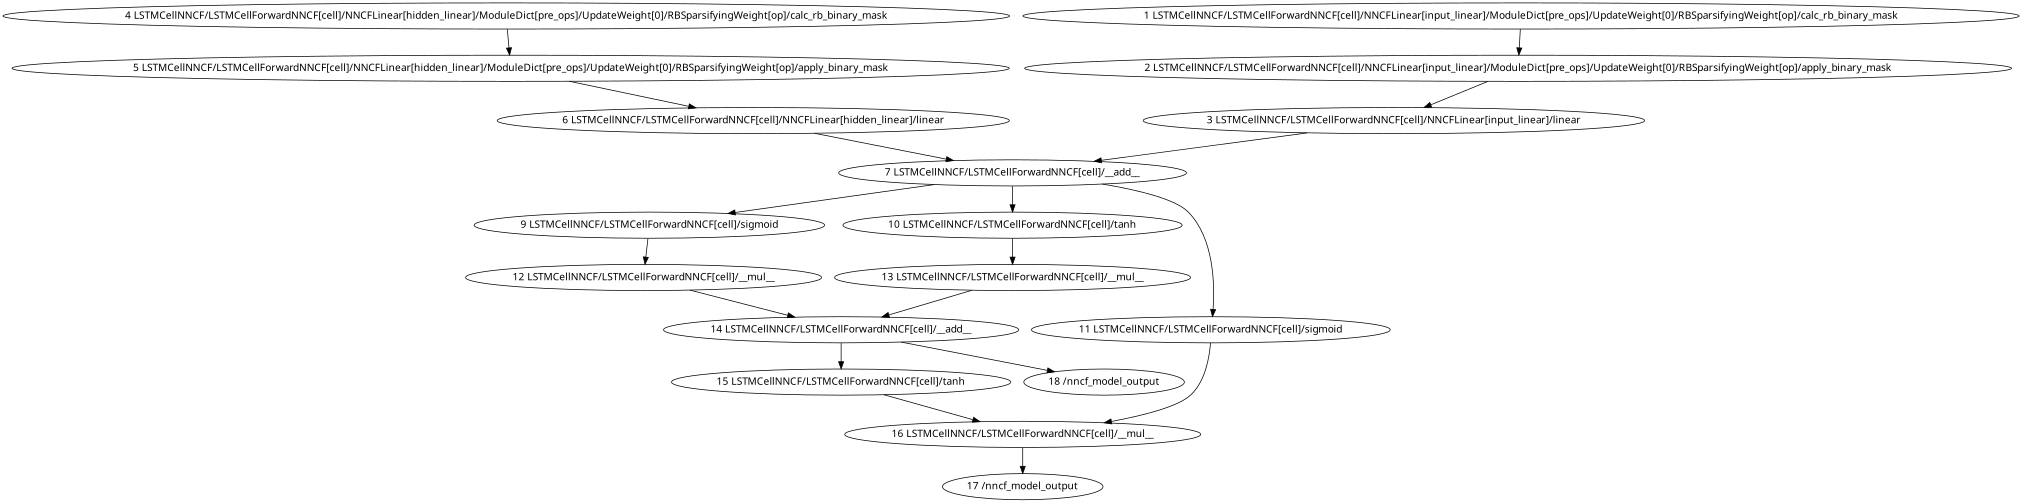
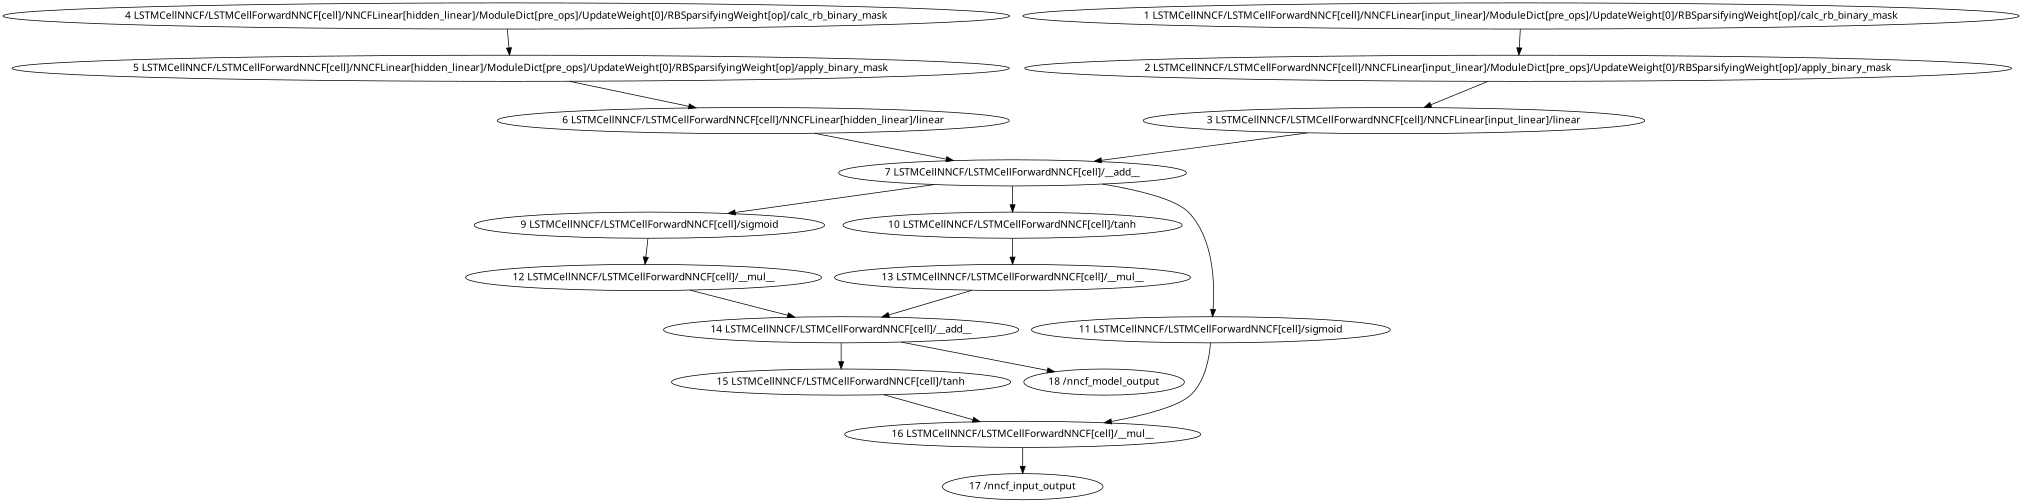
  strict digraph {
    fontname="Noto Sans"
    node [fontname="Noto Sans" scope="LSTMCellNNCF/LSTMCellForwardNNCF[cell]" type=__mul__]
    edge [fontname="Noto Sans"]
    "3 LSTMCellNNCF/LSTMCellForwardNNCF[cell]/NNCFLinear[input_linear]/linear" [scope="LSTMCellNNCF/LSTMCellForwardNNCF[cell]/NNCFLinear[input_linear]" type=linear]
    "7 LSTMCellNNCF/LSTMCellForwardNNCF[cell]/__add__" [type=__add__]
    "1 LSTMCellNNCF/LSTMCellForwardNNCF[cell]/NNCFLinear[input_linear]/ModuleDict[pre_ops]/UpdateWeight[0]/RBSparsifyingWeight[op]/calc_rb_binary_mask" [scope="LSTMCellNNCF/LSTMCellForwardNNCF[cell]/NNCFLinear[input_linear]/ModuleDict[pre_ops]/UpdateWeight[0]/RBSparsifyingWeight[op]" type=calc_rb_binary_mask]
    "2 LSTMCellNNCF/LSTMCellForwardNNCF[cell]/NNCFLinear[input_linear]/ModuleDict[pre_ops]/UpdateWeight[0]/RBSparsifyingWeight[op]/apply_binary_mask" [scope="LSTMCellNNCF/LSTMCellForwardNNCF[cell]/NNCFLinear[input_linear]/ModuleDict[pre_ops]/UpdateWeight[0]/RBSparsifyingWeight[op]" type=apply_binary_mask]
    "9 LSTMCellNNCF/LSTMCellForwardNNCF[cell]/sigmoid" [type=sigmoid]
    "10 LSTMCellNNCF/LSTMCellForwardNNCF[cell]/tanh" [type=tanh]
    "11 LSTMCellNNCF/LSTMCellForwardNNCF[cell]/sigmoid" [type=sigmoid]
    "4 LSTMCellNNCF/LSTMCellForwardNNCF[cell]/NNCFLinear[hidden_linear]/ModuleDict[pre_ops]/UpdateWeight[0]/RBSparsifyingWeight[op]/calc_rb_binary_mask" [scope="LSTMCellNNCF/LSTMCellForwardNNCF[cell]/NNCFLinear[hidden_linear]/ModuleDict[pre_ops]/UpdateWeight[0]/RBSparsifyingWeight[op]" type=calc_rb_binary_mask]
    "5 LSTMCellNNCF/LSTMCellForwardNNCF[cell]/NNCFLinear[hidden_linear]/ModuleDict[pre_ops]/UpdateWeight[0]/RBSparsifyingWeight[op]/apply_binary_mask" [scope="LSTMCellNNCF/LSTMCellForwardNNCF[cell]/NNCFLinear[hidden_linear]/ModuleDict[pre_ops]/UpdateWeight[0]/RBSparsifyingWeight[op]" type=apply_binary_mask]
    "6 LSTMCellNNCF/LSTMCellForwardNNCF[cell]/NNCFLinear[hidden_linear]/linear" [scope="LSTMCellNNCF/LSTMCellForwardNNCF[cell]/NNCFLinear[hidden_linear]" type=linear]
    "12 LSTMCellNNCF/LSTMCellForwardNNCF[cell]/__mul__"
    "13 LSTMCellNNCF/LSTMCellForwardNNCF[cell]/__mul__"
    "16 LSTMCellNNCF/LSTMCellForwardNNCF[cell]/__mul__"
    "14 LSTMCellNNCF/LSTMCellForwardNNCF[cell]/__add__" [type=__add__]
-   "17 /nncf_model_output" [type=nncf_model_output scope=""]
+   "17 /nncf_model_output" [type=nncf_model_output label="17 /nncf_input_output" scope=""]
    "15 LSTMCellNNCF/LSTMCellForwardNNCF[cell]/tanh" [type=tanh]
    "18 /nncf_model_output" [type=nncf_model_output scope=""]
    "3 LSTMCellNNCF/LSTMCellForwardNNCF[cell]/NNCFLinear[input_linear]/linear" -> "7 LSTMCellNNCF/LSTMCellForwardNNCF[cell]/__add__"
    "7 LSTMCellNNCF/LSTMCellForwardNNCF[cell]/__add__" -> "9 LSTMCellNNCF/LSTMCellForwardNNCF[cell]/sigmoid"
    "7 LSTMCellNNCF/LSTMCellForwardNNCF[cell]/__add__" -> "10 LSTMCellNNCF/LSTMCellForwardNNCF[cell]/tanh"
    "7 LSTMCellNNCF/LSTMCellForwardNNCF[cell]/__add__" -> "11 LSTMCellNNCF/LSTMCellForwardNNCF[cell]/sigmoid"
    "1 LSTMCellNNCF/LSTMCellForwardNNCF[cell]/NNCFLinear[input_linear]/ModuleDict[pre_ops]/UpdateWeight[0]/RBSparsifyingWeight[op]/calc_rb_binary_mask" -> "2 LSTMCellNNCF/LSTMCellForwardNNCF[cell]/NNCFLinear[input_linear]/ModuleDict[pre_ops]/UpdateWeight[0]/RBSparsifyingWeight[op]/apply_binary_mask"
    "2 LSTMCellNNCF/LSTMCellForwardNNCF[cell]/NNCFLinear[input_linear]/ModuleDict[pre_ops]/UpdateWeight[0]/RBSparsifyingWeight[op]/apply_binary_mask" -> "3 LSTMCellNNCF/LSTMCellForwardNNCF[cell]/NNCFLinear[input_linear]/linear"
    "9 LSTMCellNNCF/LSTMCellForwardNNCF[cell]/sigmoid" -> "12 LSTMCellNNCF/LSTMCellForwardNNCF[cell]/__mul__"
    "10 LSTMCellNNCF/LSTMCellForwardNNCF[cell]/tanh" -> "13 LSTMCellNNCF/LSTMCellForwardNNCF[cell]/__mul__"
    "11 LSTMCellNNCF/LSTMCellForwardNNCF[cell]/sigmoid" -> "16 LSTMCellNNCF/LSTMCellForwardNNCF[cell]/__mul__"
    "4 LSTMCellNNCF/LSTMCellForwardNNCF[cell]/NNCFLinear[hidden_linear]/ModuleDict[pre_ops]/UpdateWeight[0]/RBSparsifyingWeight[op]/calc_rb_binary_mask" -> "5 LSTMCellNNCF/LSTMCellForwardNNCF[cell]/NNCFLinear[hidden_linear]/ModuleDict[pre_ops]/UpdateWeight[0]/RBSparsifyingWeight[op]/apply_binary_mask"
    "5 LSTMCellNNCF/LSTMCellForwardNNCF[cell]/NNCFLinear[hidden_linear]/ModuleDict[pre_ops]/UpdateWeight[0]/RBSparsifyingWeight[op]/apply_binary_mask" -> "6 LSTMCellNNCF/LSTMCellForwardNNCF[cell]/NNCFLinear[hidden_linear]/linear"
    "6 LSTMCellNNCF/LSTMCellForwardNNCF[cell]/NNCFLinear[hidden_linear]/linear" -> "7 LSTMCellNNCF/LSTMCellForwardNNCF[cell]/__add__"
    "12 LSTMCellNNCF/LSTMCellForwardNNCF[cell]/__mul__" -> "14 LSTMCellNNCF/LSTMCellForwardNNCF[cell]/__add__"
    "13 LSTMCellNNCF/LSTMCellForwardNNCF[cell]/__mul__" -> "14 LSTMCellNNCF/LSTMCellForwardNNCF[cell]/__add__"
    "16 LSTMCellNNCF/LSTMCellForwardNNCF[cell]/__mul__" -> "17 /nncf_model_output"
    "14 LSTMCellNNCF/LSTMCellForwardNNCF[cell]/__add__" -> "15 LSTMCellNNCF/LSTMCellForwardNNCF[cell]/tanh"
    "14 LSTMCellNNCF/LSTMCellForwardNNCF[cell]/__add__" -> "18 /nncf_model_output"
    "15 LSTMCellNNCF/LSTMCellForwardNNCF[cell]/tanh" -> "16 LSTMCellNNCF/LSTMCellForwardNNCF[cell]/__mul__"
  }
